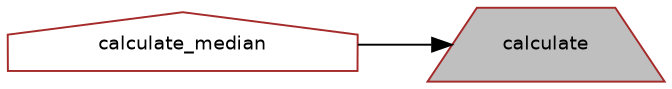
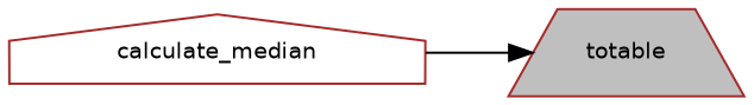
  digraph {
    rankdir=RL
    node [color=brown fontname=Helvetica fontsize=10 style=filled]
-   n1 [fillcolor=grey75 fontcolor=black height=0.2 label=calculate shape=trapezium width=0.4]
+   n1 [fillcolor=grey75 fontcolor=black height=0.2 label=totable shape=trapezium width=0.4]
    n2 [fillcolor=white height=0.2 label=calculate_median shape=house width=0.4]
    n1 -> n2 [color=black dir=back fontname=Helvetica fontsize=10 labelfontname=Helvetica labelfontsize=10 style=solid]
  }
